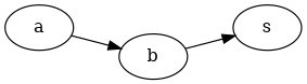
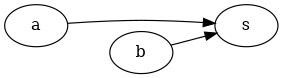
  strict digraph {
    rankdir=LR
    edge [weight=1.0]
    a
    s
    b
-   a -> b
+   a -> s
    b -> s
  }
